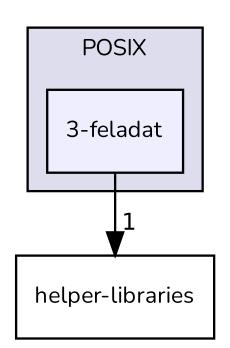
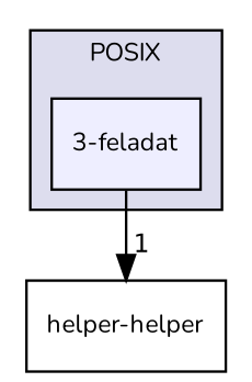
  digraph {
    compound=true
    fontname=Nunito
    node [fontname=Nunito fontsize=10 shape=box]
    n1 [fillcolor="#eeeeff" label="3-feladat" pencolor=black style=filled]
-   n2 [label="helper-libraries"]
+   n2 [label="helper-helper"]
    subgraph cluster_1 {
      bgcolor="#ddddee"
      fontsize=10
      label=POSIX
      pencolor=black
      n1
    }
    n1 -> n2 [headlabel=1 labeldistance=1.5 labelfontname=Helvetica labelfontsize=10 fontname=Nunito]
  }
